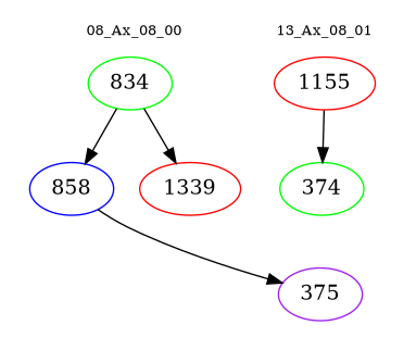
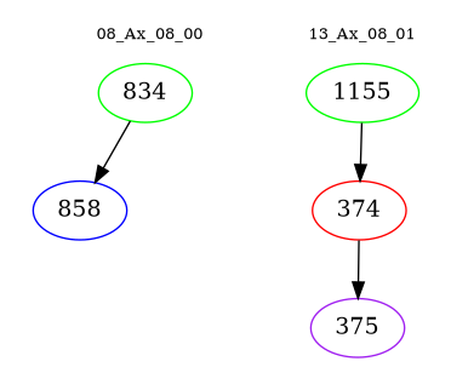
  digraph {
    node [color=green]
    edge [color=black]
-   n1 [label=374]
+   n1 [color=red label=374]
    n2 [color=purple label=375]
-   n3 [color=red label=1155]
+   n3 [label=1155]
    n4 [label=834]
    n5 [color=blue label=858]
-   n6 [color=red label=1339]
    subgraph cluster_1 {
      color=white
      fontsize=10
      label="13_Ax_08_01"
      n1
      n2
      n3
    }
    subgraph cluster_2 {
      color=white
      fontsize=10
      label="08_Ax_08_00"
      n4
      n5
-     n6
    }
-   n5 -> n2
+   n1 -> n2
    n3 -> n1
    n4 -> n5
-   n4 -> n6
  }
